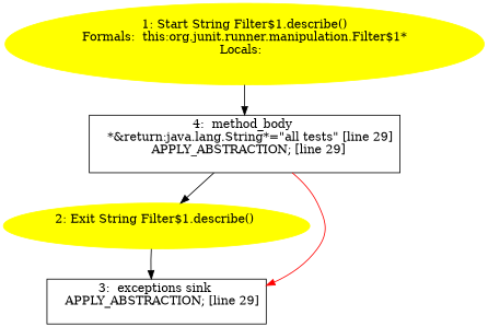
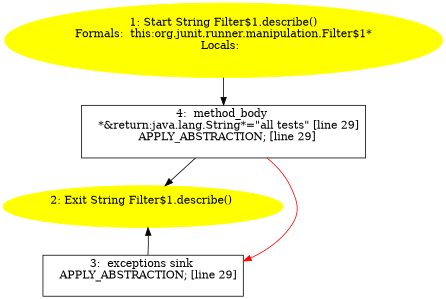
  digraph {
    n1 [color=yellow label="1: Start String Filter$1.describe()\nFormals:  this:org.junit.runner.manipulation.Filter$1*\nLocals:  \n  " style=filled]
    n2 [label="4:  method_body \n   *&return:java.lang.String*=\"all tests\" [line 29]\n  APPLY_ABSTRACTION; [line 29]\n " shape=box]
    n3 [color=yellow label="2: Exit String Filter$1.describe() \n  " style=filled]
    n4 [label="3:  exceptions sink \n   APPLY_ABSTRACTION; [line 29]\n " shape=box]
    n1 -> n2
    n2 -> n3
    n2 -> n4 [color=red]
-   n3 -> n4
+   n4 -> n3
  }
